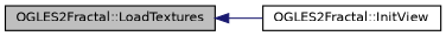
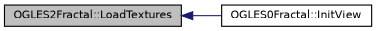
  digraph {
    rankdir=LR
    node [color=black fontname=Helvetica fontsize=10 shape=record style=filled]
    n1 [fillcolor=grey75 fontcolor=black height=0.2 label="OGLES2Fractal::LoadTextures" width=0.4]
-   n2 [fillcolor=white height=0.2 label="OGLES2Fractal::InitView" width=0.4]
+   n2 [fillcolor=white height=0.2 label="OGLES0Fractal::InitView" width=0.4]
    n1 -> n2 [color=midnightblue dir=back fontname=Helvetica fontsize=10 labelfontname=Helvetica labelfontsize=10 style=solid]
  }
